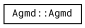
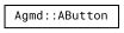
  digraph {
    rankdir=LR
    fontname="Roboto Mono"
-   n1 [color=black fillcolor=white fontname="Roboto Mono" fontsize=10 height=0.2 label="Agmd::Agmd" shape=record style=filled width=0.4]
+   n1 [color=black fillcolor=white fontname="Roboto Mono" fontsize=10 height=0.2 label="Agmd::AButton" shape=record style=filled width=0.4]
  }
